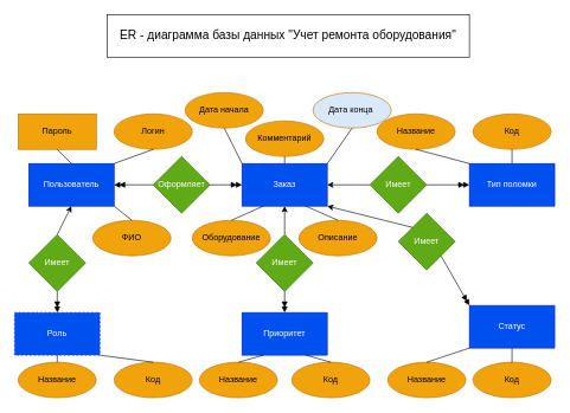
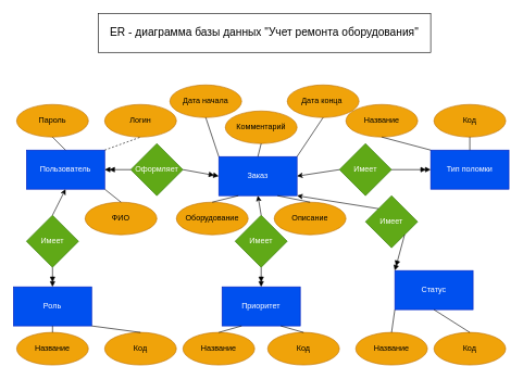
  <mxCell id="0" />
  <mxCell id="1" parent="0" />
  <mxCell id="2" value="Пользователь" style="rounded=0;whiteSpace=wrap;html=1;fillColor=#0050ef;fontColor=#ffffff;strokeColor=#001DBC;" parent="1" vertex="1"><mxGeometry x="40" y="230" width="120" height="60" as="geometry" /></mxCell>
- <mxCell id="3" value="Роль" style="rounded=0;whiteSpace=wrap;html=1;fillColor=#0050ef;fontColor=#ffffff;strokeColor=#001DBC;dashed=1;" parent="1" vertex="1"><mxGeometry x="20" y="440" width="120" height="60" as="geometry" /></mxCell>
- <mxCell id="4" value="Заказ" style="rounded=0;whiteSpace=wrap;html=1;fillColor=#0050ef;strokeColor=#001DBC;fontColor=#ffffff;" parent="1" vertex="1"><mxGeometry x="340" y="230" width="120" height="60" as="geometry" /></mxCell>
+ <mxCell id="3" value="Роль" style="rounded=0;whiteSpace=wrap;html=1;fillColor=#0050ef;fontColor=#ffffff;strokeColor=#001DBC;" parent="1" vertex="1"><mxGeometry x="20" y="440" width="120" height="60" as="geometry" /></mxCell>
+ <mxCell id="4" value="Заказ" style="rounded=0;whiteSpace=wrap;html=1;fillColor=#0050ef;strokeColor=#001DBC;fontColor=#ffffff;" parent="1" vertex="1"><mxGeometry x="335" y="240" width="120" height="60" as="geometry" /></mxCell>
  <mxCell id="5" value="Тип поломки" style="rounded=0;whiteSpace=wrap;html=1;fillColor=#0050ef;fontColor=#ffffff;strokeColor=#001DBC;" parent="1" vertex="1"><mxGeometry x="660" y="230" width="120" height="60" as="geometry" /></mxCell>
  <mxCell id="6" value="Приоритет" style="rounded=0;whiteSpace=wrap;html=1;fillColor=#0050ef;fontColor=#ffffff;strokeColor=#001DBC;" parent="1" vertex="1"><mxGeometry x="340" y="440" width="120" height="60" as="geometry" /></mxCell>
- <mxCell id="7" value="Статус" style="rounded=0;whiteSpace=wrap;html=1;fillColor=#0050ef;fontColor=#ffffff;strokeColor=#001DBC;" parent="1" vertex="1"><mxGeometry x="660" y="430" width="120" height="60" as="geometry" /></mxCell>
- <mxCell id="8" value="Оформляет" style="rhombus;whiteSpace=wrap;html=1;fillColor=#60a917;fontColor=#ffffff;strokeColor=#2D7600;" parent="1" vertex="1"><mxGeometry x="215" y="220" width="80" height="80" as="geometry" /></mxCell>
+ <mxCell id="7" value="Статус" style="rounded=0;whiteSpace=wrap;html=1;fillColor=#0050ef;fontColor=#ffffff;strokeColor=#001DBC;" parent="1" vertex="1"><mxGeometry x="605" y="415" width="120" height="60" as="geometry" /></mxCell>
+ <mxCell id="8" value="Оформляет" style="rhombus;whiteSpace=wrap;html=1;fillColor=#60a917;fontColor=#ffffff;strokeColor=#2D7600;" parent="1" vertex="1"><mxGeometry x="200" y="220" width="80" height="80" as="geometry" /></mxCell>
  <mxCell id="9" value="Имеет" style="rhombus;whiteSpace=wrap;html=1;fillColor=#60a917;fontColor=#ffffff;strokeColor=#2D7600;" parent="1" vertex="1"><mxGeometry x="520" y="220" width="80" height="80" as="geometry" /></mxCell>
  <mxCell id="10" value="Имеет" style="rhombus;whiteSpace=wrap;html=1;fillColor=#60a917;fontColor=#ffffff;strokeColor=#2D7600;" parent="1" vertex="1"><mxGeometry x="360" y="330" width="80" height="80" as="geometry" /></mxCell>
  <mxCell id="11" value="Имеет" style="rhombus;whiteSpace=wrap;html=1;fillColor=#60a917;fontColor=#ffffff;strokeColor=#2D7600;" parent="1" vertex="1"><mxGeometry x="560" y="300" width="80" height="80" as="geometry" /></mxCell>
  <mxCell id="12" value="Имеет" style="rhombus;whiteSpace=wrap;html=1;fillColor=#60a917;fontColor=#ffffff;strokeColor=#2D7600;" parent="1" vertex="1"><mxGeometry x="40" y="330" width="80" height="80" as="geometry" /></mxCell>
  <mxCell id="13" value="" style="endArrow=classic;html=1;rounded=0;exitX=0.5;exitY=0;exitDx=0;exitDy=0;entryX=0.5;entryY=1;entryDx=0;entryDy=0;" parent="1" source="10" target="4" edge="1"><mxGeometry width="50" height="50" relative="1" as="geometry"><mxPoint x="370" y="540" as="sourcePoint" /><mxPoint x="420" y="490" as="targetPoint" /></mxGeometry></mxCell>
  <mxCell id="14" value="" style="endArrow=doubleBlock;html=1;rounded=0;exitX=0.5;exitY=1;exitDx=0;exitDy=0;entryX=0.5;entryY=0;entryDx=0;entryDy=0;endFill=1;" parent="1" source="10" target="6" edge="1"><mxGeometry width="50" height="50" relative="1" as="geometry"><mxPoint x="410" y="350" as="sourcePoint" /><mxPoint x="410" y="300" as="targetPoint" /></mxGeometry></mxCell>
  <mxCell id="15" value="" style="endArrow=doubleBlock;html=1;rounded=0;exitX=0;exitY=0.5;exitDx=0;exitDy=0;entryX=1;entryY=0.5;entryDx=0;entryDy=0;endFill=1;" parent="1" source="8" target="2" edge="1"><mxGeometry width="50" height="50" relative="1" as="geometry"><mxPoint x="410" y="430" as="sourcePoint" /><mxPoint x="410" y="470" as="targetPoint" /></mxGeometry></mxCell>
  <mxCell id="16" value="" style="endArrow=doubleBlock;html=1;rounded=0;exitX=1;exitY=0.5;exitDx=0;exitDy=0;entryX=0;entryY=0.5;entryDx=0;entryDy=0;endFill=1;" parent="1" source="8" target="4" edge="1"><mxGeometry width="50" height="50" relative="1" as="geometry"><mxPoint x="210" y="270" as="sourcePoint" /><mxPoint x="150" y="270" as="targetPoint" /></mxGeometry></mxCell>
  <mxCell id="17" value="" style="endArrow=classic;html=1;rounded=0;exitX=0.5;exitY=0;exitDx=0;exitDy=0;entryX=0.5;entryY=1;entryDx=0;entryDy=0;" parent="1" source="12" target="2" edge="1"><mxGeometry width="50" height="50" relative="1" as="geometry"><mxPoint x="410" y="350" as="sourcePoint" /><mxPoint x="410" y="300" as="targetPoint" /></mxGeometry></mxCell>
  <mxCell id="18" value="" style="endArrow=doubleBlock;html=1;rounded=0;exitX=0.5;exitY=1;exitDx=0;exitDy=0;entryX=0.5;entryY=0;entryDx=0;entryDy=0;endFill=1;" parent="1" source="12" target="3" edge="1"><mxGeometry width="50" height="50" relative="1" as="geometry"><mxPoint x="210" y="270" as="sourcePoint" /><mxPoint x="150" y="270" as="targetPoint" /></mxGeometry></mxCell>
  <mxCell id="19" value="" style="endArrow=classic;html=1;rounded=0;exitX=0;exitY=0.5;exitDx=0;exitDy=0;entryX=1;entryY=0.5;entryDx=0;entryDy=0;" parent="1" source="9" target="4" edge="1"><mxGeometry width="50" height="50" relative="1" as="geometry"><mxPoint x="410" y="350" as="sourcePoint" /><mxPoint x="410" y="300" as="targetPoint" /></mxGeometry></mxCell>
  <mxCell id="20" value="" style="endArrow=doubleBlock;html=1;rounded=0;exitX=1;exitY=0.5;exitDx=0;exitDy=0;entryX=0;entryY=0.5;entryDx=0;entryDy=0;endFill=1;" parent="1" source="9" target="5" edge="1"><mxGeometry width="50" height="50" relative="1" as="geometry"><mxPoint x="410" y="430" as="sourcePoint" /><mxPoint x="410" y="470" as="targetPoint" /></mxGeometry></mxCell>
  <mxCell id="21" value="" style="endArrow=classic;html=1;rounded=0;exitX=0;exitY=0;exitDx=0;exitDy=0;entryX=1;entryY=1;entryDx=0;entryDy=0;" parent="1" source="11" target="4" edge="1"><mxGeometry width="50" height="50" relative="1" as="geometry"><mxPoint x="410" y="350" as="sourcePoint" /><mxPoint x="410" y="300" as="targetPoint" /></mxGeometry></mxCell>
  <mxCell id="22" value="" style="endArrow=doubleBlock;html=1;rounded=0;exitX=1;exitY=1;exitDx=0;exitDy=0;entryX=0;entryY=0;entryDx=0;entryDy=0;endFill=1;" parent="1" source="11" target="7" edge="1"><mxGeometry width="50" height="50" relative="1" as="geometry"><mxPoint x="610" y="270" as="sourcePoint" /><mxPoint x="670" y="270" as="targetPoint" /></mxGeometry></mxCell>
  <mxCell id="23" value="Логин" style="ellipse;whiteSpace=wrap;html=1;fillColor=#f0a30a;fontColor=#000000;strokeColor=#BD7000;" parent="1" vertex="1"><mxGeometry x="160" y="160" width="110" height="50" as="geometry" /></mxCell>
- <mxCell id="24" value="Пароль" style="whiteSpace=wrap;html=1;fillColor=#f0a30a;fontColor=#000000;strokeColor=#BD7000;rounded=0;" parent="1" vertex="1"><mxGeometry x="25" y="160" width="110" height="50" as="geometry" /></mxCell>
+ <mxCell id="24" value="Пароль" style="ellipse;whiteSpace=wrap;html=1;fillColor=#f0a30a;fontColor=#000000;strokeColor=#BD7000;" parent="1" vertex="1"><mxGeometry x="25" y="160" width="110" height="50" as="geometry" /></mxCell>
  <mxCell id="25" value="ФИО" style="ellipse;whiteSpace=wrap;html=1;fillColor=#f0a30a;fontColor=#000000;strokeColor=#BD7000;" parent="1" vertex="1"><mxGeometry x="130" y="310" width="110" height="50" as="geometry" /></mxCell>
  <mxCell id="26" value="" style="endArrow=none;html=1;rounded=0;exitX=1;exitY=1;exitDx=0;exitDy=0;entryX=0.5;entryY=0;entryDx=0;entryDy=0;" parent="1" source="2" target="25" edge="1"><mxGeometry width="50" height="50" relative="1" as="geometry"><mxPoint x="370" y="440" as="sourcePoint" /><mxPoint x="420" y="390" as="targetPoint" /></mxGeometry></mxCell>
- <mxCell id="27" value="" style="endArrow=none;html=1;rounded=0;exitX=1;exitY=0;exitDx=0;exitDy=0;entryX=0.5;entryY=1;entryDx=0;entryDy=0;" parent="1" source="2" target="23" edge="1"><mxGeometry width="50" height="50" relative="1" as="geometry"><mxPoint x="150" y="300" as="sourcePoint" /><mxPoint x="195" y="320" as="targetPoint" /></mxGeometry></mxCell>
+ <mxCell id="27" value="" style="endArrow=none;html=1;rounded=0;exitX=1;exitY=0;exitDx=0;exitDy=0;entryX=0.5;entryY=1;entryDx=0;entryDy=0;dashed=1;" parent="1" source="2" target="23" edge="1"><mxGeometry width="50" height="50" relative="1" as="geometry"><mxPoint x="150" y="300" as="sourcePoint" /><mxPoint x="195" y="320" as="targetPoint" /></mxGeometry></mxCell>
  <mxCell id="28" value="" style="endArrow=none;html=1;rounded=0;exitX=0.5;exitY=0;exitDx=0;exitDy=0;entryX=0.5;entryY=1;entryDx=0;entryDy=0;" parent="1" source="2" target="24" edge="1"><mxGeometry width="50" height="50" relative="1" as="geometry"><mxPoint x="150" y="240" as="sourcePoint" /><mxPoint x="225" y="190" as="targetPoint" /></mxGeometry></mxCell>
  <mxCell id="29" value="Название" style="ellipse;whiteSpace=wrap;html=1;fillColor=#f0a30a;fontColor=#000000;strokeColor=#BD7000;" parent="1" vertex="1"><mxGeometry x="25" y="510" width="110" height="50" as="geometry" /></mxCell>
  <mxCell id="30" value="Код" style="ellipse;whiteSpace=wrap;html=1;fillColor=#f0a30a;fontColor=#000000;strokeColor=#BD7000;" parent="1" vertex="1"><mxGeometry x="160" y="510" width="110" height="50" as="geometry" /></mxCell>
  <mxCell id="31" value="" style="endArrow=none;html=1;rounded=0;exitX=0.5;exitY=0;exitDx=0;exitDy=0;entryX=0.5;entryY=1;entryDx=0;entryDy=0;" parent="1" source="29" target="3" edge="1"><mxGeometry width="50" height="50" relative="1" as="geometry"><mxPoint x="150" y="240" as="sourcePoint" /><mxPoint x="225" y="200" as="targetPoint" /></mxGeometry></mxCell>
  <mxCell id="32" value="" style="endArrow=none;html=1;rounded=0;exitX=0.5;exitY=0;exitDx=0;exitDy=0;entryX=1;entryY=1;entryDx=0;entryDy=0;" parent="1" source="30" target="3" edge="1"><mxGeometry width="50" height="50" relative="1" as="geometry"><mxPoint x="90" y="570" as="sourcePoint" /><mxPoint x="90" y="530" as="targetPoint" /></mxGeometry></mxCell>
  <mxCell id="33" value="Название" style="ellipse;whiteSpace=wrap;html=1;fillColor=#f0a30a;fontColor=#000000;strokeColor=#BD7000;" parent="1" vertex="1"><mxGeometry x="280" y="510" width="110" height="50" as="geometry" /></mxCell>
  <mxCell id="34" value="Код" style="ellipse;whiteSpace=wrap;html=1;fillColor=#f0a30a;fontColor=#000000;strokeColor=#BD7000;" parent="1" vertex="1"><mxGeometry x="410" y="510" width="110" height="50" as="geometry" /></mxCell>
  <mxCell id="35" value="Название" style="ellipse;whiteSpace=wrap;html=1;fillColor=#f0a30a;fontColor=#000000;strokeColor=#BD7000;" parent="1" vertex="1"><mxGeometry x="545" y="510" width="110" height="50" as="geometry" /></mxCell>
  <mxCell id="36" value="Код" style="ellipse;whiteSpace=wrap;html=1;fillColor=#f0a30a;fontColor=#000000;strokeColor=#BD7000;" parent="1" vertex="1"><mxGeometry x="665" y="510" width="110" height="50" as="geometry" /></mxCell>
  <mxCell id="37" value="Название" style="ellipse;whiteSpace=wrap;html=1;fillColor=#f0a30a;fontColor=#000000;strokeColor=#BD7000;" parent="1" vertex="1"><mxGeometry x="530" y="160" width="110" height="50" as="geometry" /></mxCell>
  <mxCell id="38" value="Код" style="ellipse;whiteSpace=wrap;html=1;fillColor=#f0a30a;fontColor=#000000;strokeColor=#BD7000;" parent="1" vertex="1"><mxGeometry x="665" y="160" width="110" height="50" as="geometry" /></mxCell>
  <mxCell id="39" value="" style="endArrow=none;html=1;rounded=0;exitX=0.25;exitY=1;exitDx=0;exitDy=0;entryX=0.5;entryY=0;entryDx=0;entryDy=0;" parent="1" source="6" target="33" edge="1"><mxGeometry width="50" height="50" relative="1" as="geometry"><mxPoint x="225" y="570" as="sourcePoint" /><mxPoint x="150" y="530" as="targetPoint" /></mxGeometry></mxCell>
  <mxCell id="40" value="" style="endArrow=none;html=1;rounded=0;exitX=0.75;exitY=1;exitDx=0;exitDy=0;entryX=0.5;entryY=0;entryDx=0;entryDy=0;" parent="1" source="6" target="34" edge="1"><mxGeometry width="50" height="50" relative="1" as="geometry"><mxPoint x="380" y="530" as="sourcePoint" /><mxPoint x="345" y="570" as="targetPoint" /></mxGeometry></mxCell>
  <mxCell id="41" value="" style="endArrow=none;html=1;rounded=0;exitX=0.5;exitY=0;exitDx=0;exitDy=0;entryX=0;entryY=1;entryDx=0;entryDy=0;" parent="1" source="35" target="7" edge="1"><mxGeometry width="50" height="50" relative="1" as="geometry"><mxPoint x="440" y="530" as="sourcePoint" /><mxPoint x="480" y="570" as="targetPoint" /></mxGeometry></mxCell>
  <mxCell id="42" value="" style="endArrow=none;html=1;rounded=0;exitX=0.5;exitY=0;exitDx=0;exitDy=0;entryX=0.5;entryY=1;entryDx=0;entryDy=0;" parent="1" source="36" target="7" edge="1"><mxGeometry width="50" height="50" relative="1" as="geometry"><mxPoint x="600" y="570" as="sourcePoint" /><mxPoint x="670" y="530" as="targetPoint" /></mxGeometry></mxCell>
  <mxCell id="43" value="" style="endArrow=none;html=1;rounded=0;exitX=0.5;exitY=0;exitDx=0;exitDy=0;entryX=0.5;entryY=1;entryDx=0;entryDy=0;" parent="1" source="5" target="38" edge="1"><mxGeometry width="50" height="50" relative="1" as="geometry"><mxPoint x="600" y="570" as="sourcePoint" /><mxPoint x="670" y="530" as="targetPoint" /></mxGeometry></mxCell>
  <mxCell id="44" value="" style="endArrow=none;html=1;rounded=0;exitX=0;exitY=0;exitDx=0;exitDy=0;entryX=0.5;entryY=1;entryDx=0;entryDy=0;" parent="1" source="5" target="37" edge="1"><mxGeometry width="50" height="50" relative="1" as="geometry"><mxPoint x="730" y="240" as="sourcePoint" /><mxPoint x="730" y="200" as="targetPoint" /></mxGeometry></mxCell>
- <mxCell id="45" value="Дата конца&amp;nbsp;" style="ellipse;whiteSpace=wrap;html=1;fillColor=#dae8fc;fontColor=#000000;strokeColor=#BD7000;" parent="1" vertex="1"><mxGeometry x="440" y="130" width="110" height="50" as="geometry" /></mxCell>
+ <mxCell id="45" value="Дата конца&amp;nbsp;" style="ellipse;whiteSpace=wrap;html=1;fillColor=#f0a30a;fontColor=#000000;strokeColor=#BD7000;" parent="1" vertex="1"><mxGeometry x="440" y="130" width="110" height="50" as="geometry" /></mxCell>
  <mxCell id="46" value="Дата начала" style="ellipse;whiteSpace=wrap;html=1;fillColor=#f0a30a;fontColor=#000000;strokeColor=#BD7000;" parent="1" vertex="1"><mxGeometry x="260" y="130" width="110" height="50" as="geometry" /></mxCell>
  <mxCell id="47" value="Оборудование" style="ellipse;whiteSpace=wrap;html=1;fillColor=#f0a30a;fontColor=#000000;strokeColor=#BD7000;" parent="1" vertex="1"><mxGeometry x="270" y="310" width="110" height="50" as="geometry" /></mxCell>
  <mxCell id="48" value="Описание" style="ellipse;whiteSpace=wrap;html=1;fillColor=#f0a30a;fontColor=#000000;strokeColor=#BD7000;" parent="1" vertex="1"><mxGeometry x="420" y="310" width="110" height="50" as="geometry" /></mxCell>
  <mxCell id="49" value="Комментарий" style="ellipse;whiteSpace=wrap;html=1;fillColor=#f0a30a;fontColor=#000000;strokeColor=#BD7000;" parent="1" vertex="1"><mxGeometry x="345" y="170" width="110" height="50" as="geometry" /></mxCell>
  <mxCell id="50" value="" style="endArrow=none;html=1;rounded=0;exitX=0.25;exitY=1;exitDx=0;exitDy=0;entryX=0.5;entryY=0;entryDx=0;entryDy=0;" parent="1" source="4" target="47" edge="1"><mxGeometry width="50" height="50" relative="1" as="geometry"><mxPoint x="225" y="570" as="sourcePoint" /><mxPoint x="150" y="530" as="targetPoint" /></mxGeometry></mxCell>
  <mxCell id="51" value="" style="endArrow=none;html=1;rounded=0;exitX=0.75;exitY=1;exitDx=0;exitDy=0;entryX=0.5;entryY=0;entryDx=0;entryDy=0;" parent="1" source="4" target="48" edge="1"><mxGeometry width="50" height="50" relative="1" as="geometry"><mxPoint x="380" y="300" as="sourcePoint" /><mxPoint x="335" y="320" as="targetPoint" /></mxGeometry></mxCell>
  <mxCell id="52" value="" style="endArrow=none;html=1;rounded=0;exitX=0.5;exitY=1;exitDx=0;exitDy=0;entryX=0.5;entryY=0;entryDx=0;entryDy=0;" parent="1" source="49" target="4" edge="1"><mxGeometry width="50" height="50" relative="1" as="geometry"><mxPoint x="670" y="240" as="sourcePoint" /><mxPoint x="600" y="200" as="targetPoint" /></mxGeometry></mxCell>
  <mxCell id="53" value="" style="endArrow=none;html=1;rounded=0;exitX=0.5;exitY=1;exitDx=0;exitDy=0;entryX=1;entryY=0;entryDx=0;entryDy=0;" parent="1" source="45" target="4" edge="1"><mxGeometry width="50" height="50" relative="1" as="geometry"><mxPoint x="410" y="210" as="sourcePoint" /><mxPoint x="410" y="240" as="targetPoint" /></mxGeometry></mxCell>
  <mxCell id="54" value="" style="endArrow=none;html=1;rounded=0;exitX=0.5;exitY=1;exitDx=0;exitDy=0;entryX=0;entryY=0;entryDx=0;entryDy=0;" parent="1" source="46" target="4" edge="1"><mxGeometry width="50" height="50" relative="1" as="geometry"><mxPoint x="505" y="150" as="sourcePoint" /><mxPoint x="470" y="240" as="targetPoint" /></mxGeometry></mxCell>
  <mxCell id="55" value="&lt;font style=&quot;font-size: 17px;&quot;&gt;ER - диаграмма базы данных &quot;Учет ремонта оборудования&quot;&lt;/font&gt;" style="rounded=0;whiteSpace=wrap;html=1;" vertex="1" parent="1"><mxGeometry x="150" y="20" width="510" height="60" as="geometry" /></mxCell>
